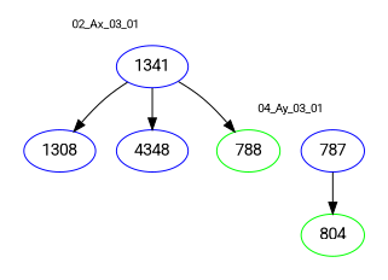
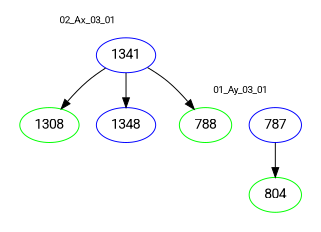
  digraph {
    fontname=Roboto
    node [color=blue fontname=Roboto]
    edge [color=black fontname=Roboto]
    n1 [label=1341]
-   n2 [label=1308]
-   n3 [label=4348]
+   n2 [color=green label=1308]
+   n3 [label=1348]
    n4 [label=787]
    n5 [color=green label=788]
    n6 [color=green label=804]
    subgraph cluster_1 {
      color=white
      fontsize=10
      label="02_Ax_03_01"
      n1
      n2
      n3
    }
    subgraph cluster_2 {
      color=white
      fontsize=10
-     label="04_Ay_03_01"
+     label="01_Ay_03_01"
      n4
      n5
      n6
    }
    n1 -> n2
    n1 -> n3
    n1 -> n5
    n4 -> n6
  }
